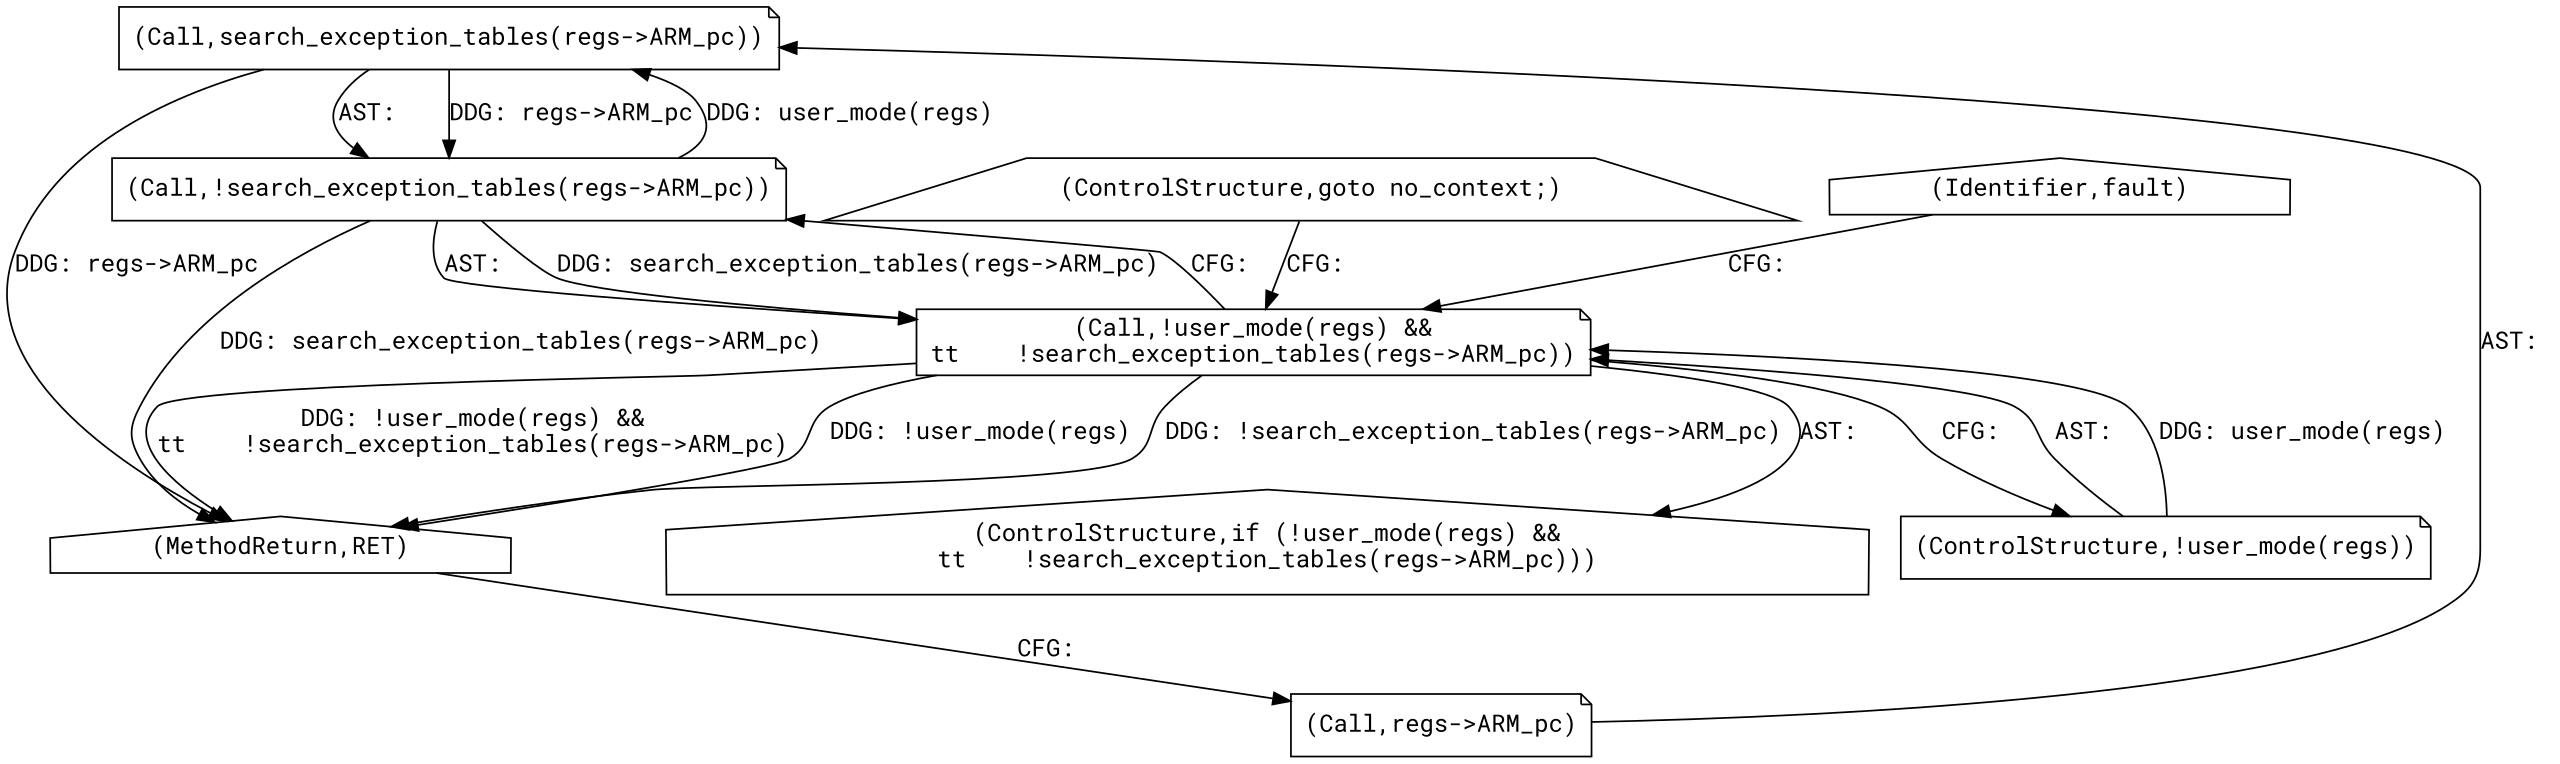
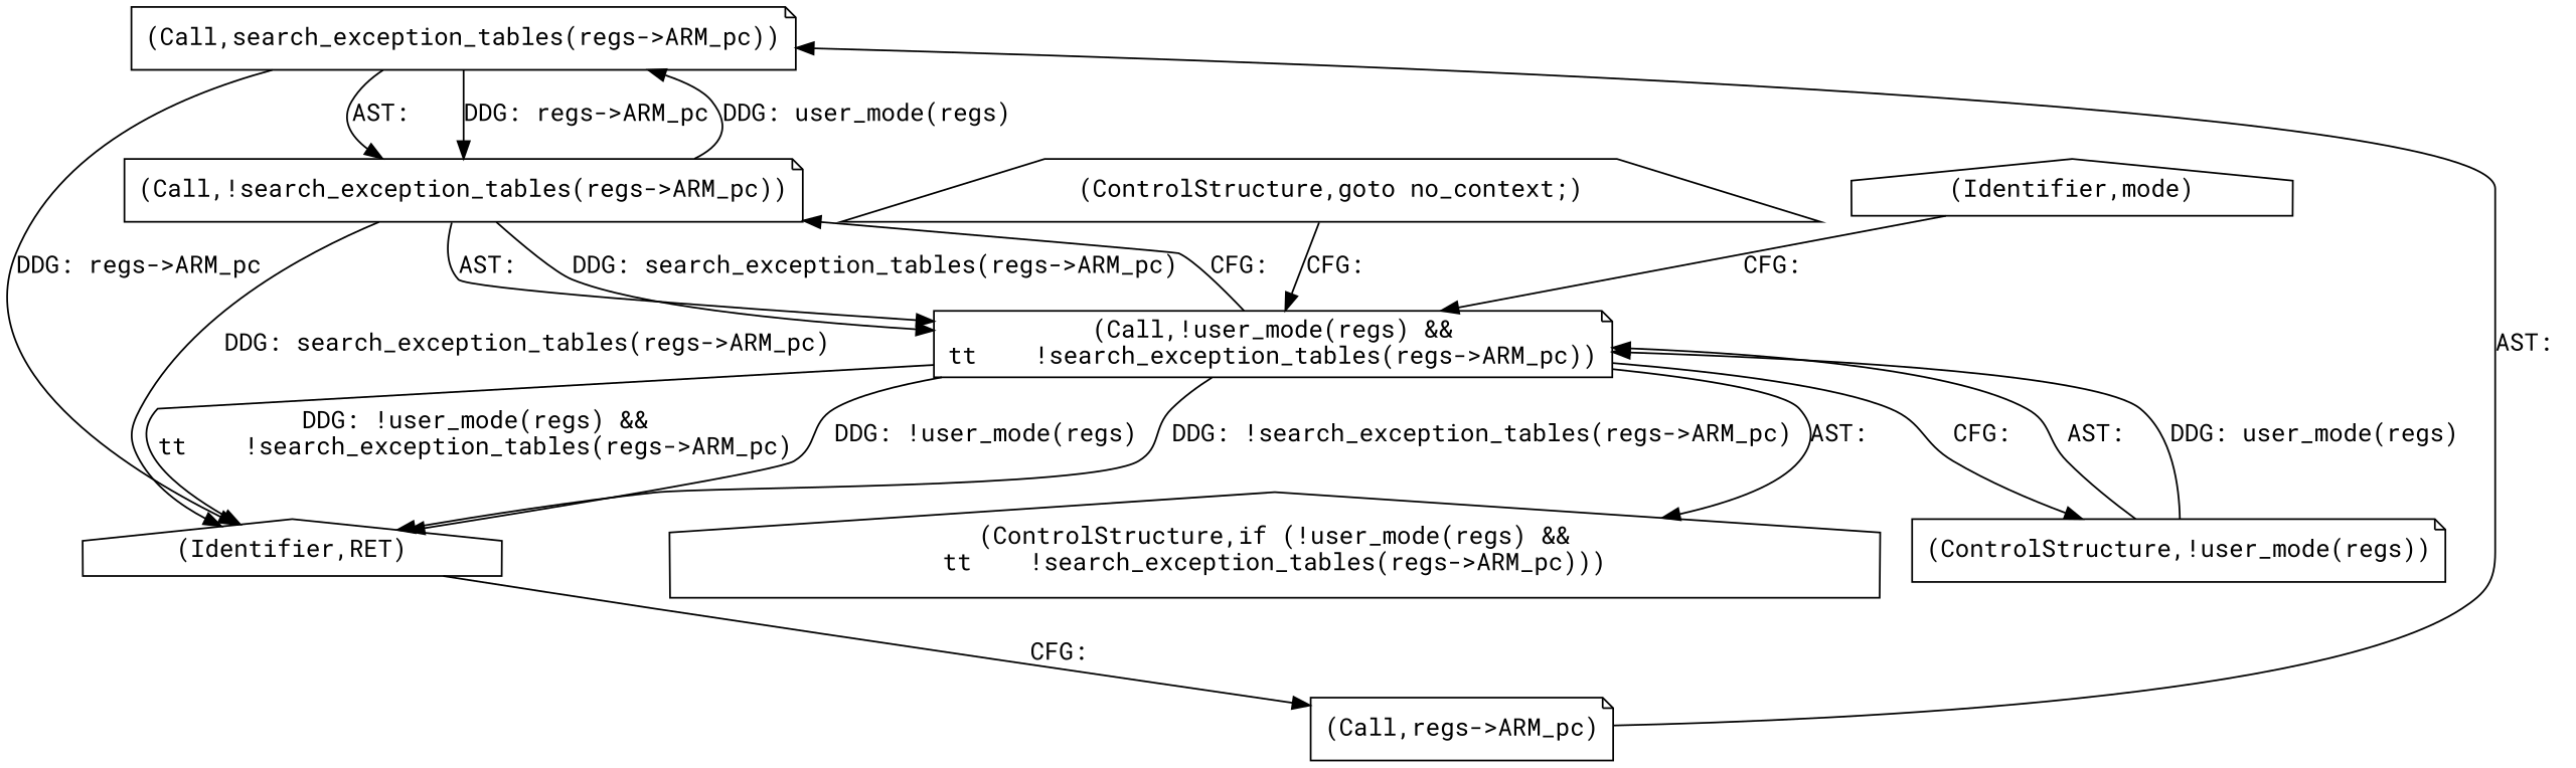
  digraph {
    fontname="Roboto Mono"
    node [fontname="Roboto Mono" shape=note]
    edge [fontname="Roboto Mono"]
    n1 [label="(Call,search_exception_tables(regs->ARM_pc))"]
    n2 [label="(Call,!search_exception_tables(regs->ARM_pc))"]
-   n3 [label="(MethodReturn,RET)" shape=house]
+   n3 [label="(Identifier,RET)" shape=house]
    n4 [label="(Call,!user_mode(regs) &&\n\t\t    !search_exception_tables(regs->ARM_pc))"]
    n5 [label="(Call,regs->ARM_pc)"]
    n6 [label="(ControlStructure,if (!user_mode(regs) &&\n\t\t    !search_exception_tables(regs->ARM_pc)))" shape=house]
    n7 [label="(ControlStructure,!user_mode(regs))"]
    n8 [label="(ControlStructure,goto no_context;)" shape=trapezium]
-   n9 [label="(Identifier,fault)" shape=house]
+   n9 [label="(Identifier,mode)" shape=house]
    n1 -> n2 [label="AST: "]
    n1 -> n2 [label="DDG: regs->ARM_pc"]
    n1 -> n3 [label="DDG: regs->ARM_pc"]
    n2 -> n1 [label="DDG: user_mode(regs)"]
    n2 -> n3 [label="DDG: search_exception_tables(regs->ARM_pc)"]
    n2 -> n4 [label="AST: "]
    n2 -> n4 [label="DDG: search_exception_tables(regs->ARM_pc)"]
    n3 -> n5 [label="CFG: "]
    n4 -> n2 [label="CFG: "]
    n4 -> n3 [label="DDG: !user_mode(regs) &&\n\t\t    !search_exception_tables(regs->ARM_pc)"]
    n4 -> n3 [label="DDG: !user_mode(regs)"]
    n4 -> n3 [label="DDG: !search_exception_tables(regs->ARM_pc)"]
    n4 -> n6 [label="AST: "]
    n4 -> n7 [label="CFG: "]
    n5 -> n1 [label="AST: "]
    n7 -> n4 [label="AST: "]
    n7 -> n4 [label="DDG: user_mode(regs)"]
    n8 -> n4 [label="CFG: "]
    n9 -> n4 [label="CFG: "]
  }
